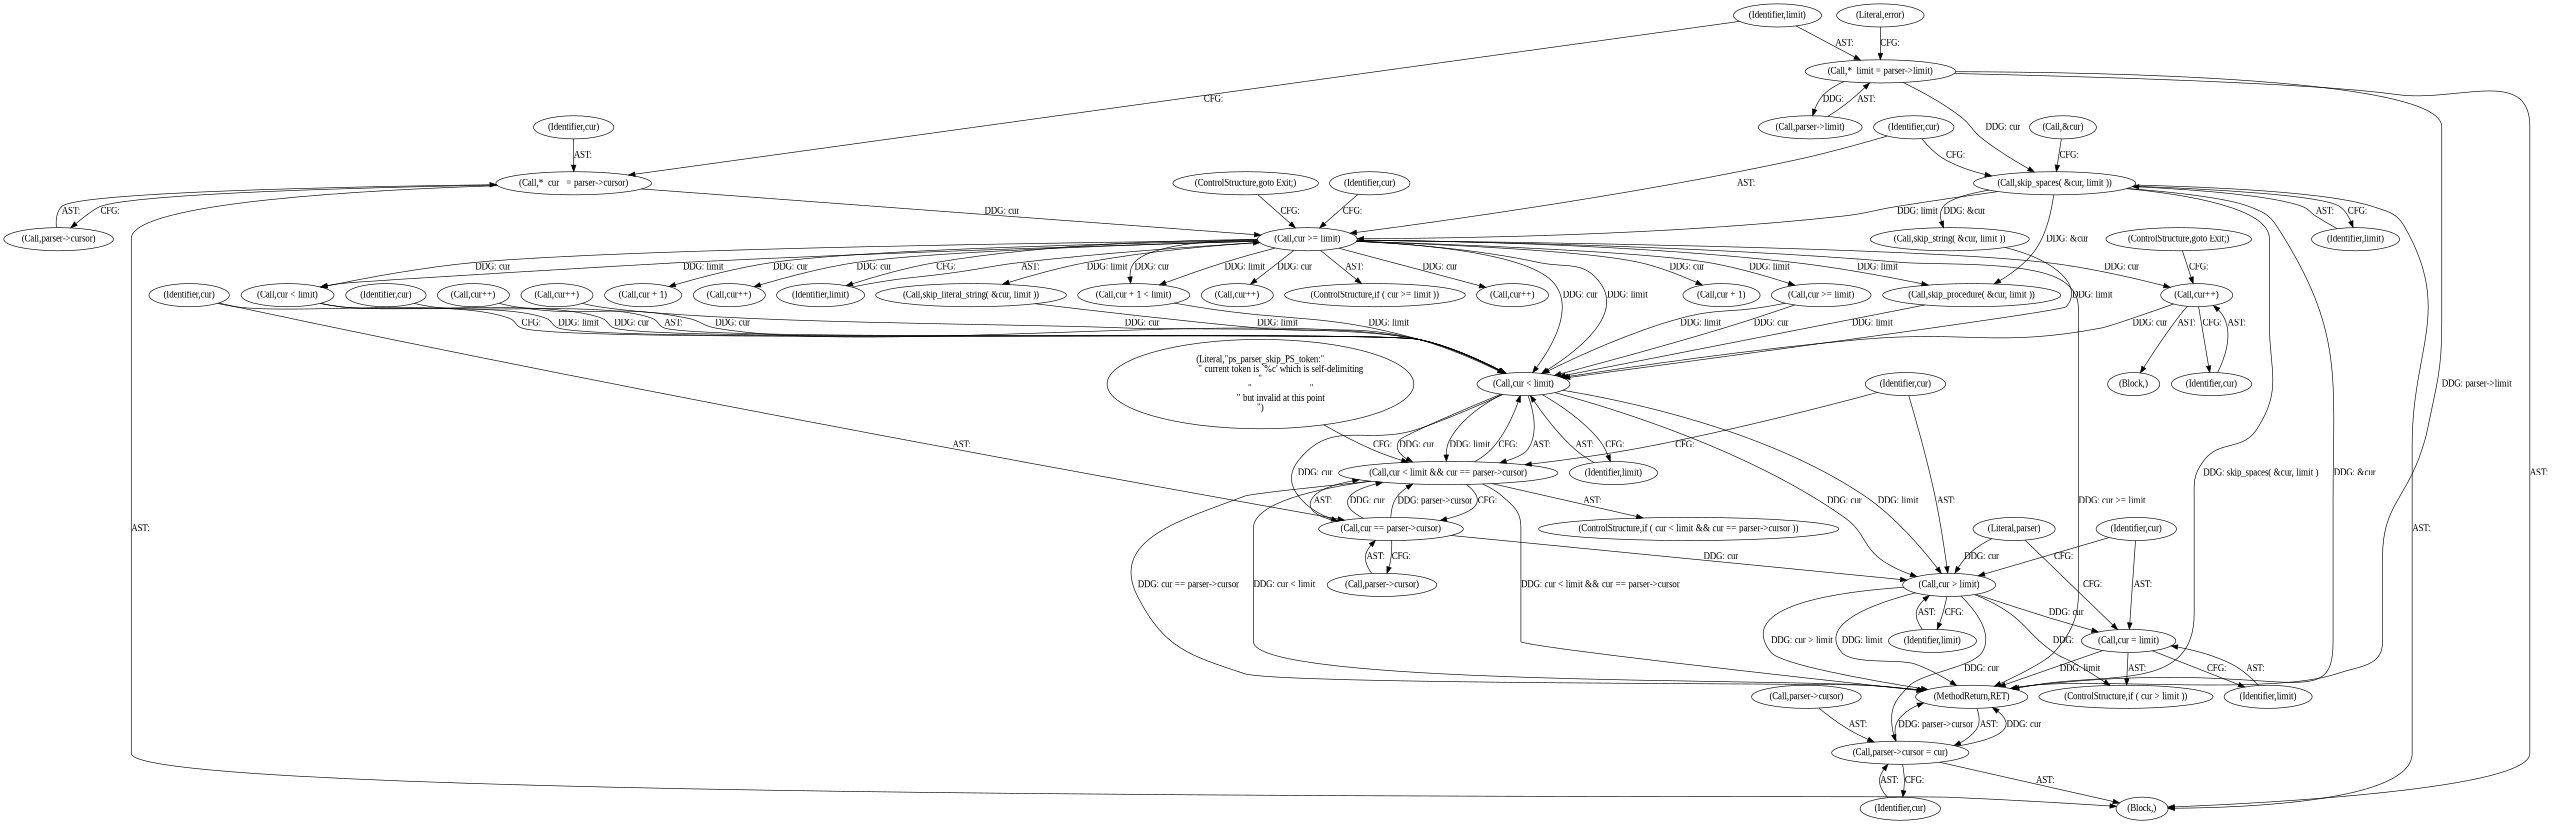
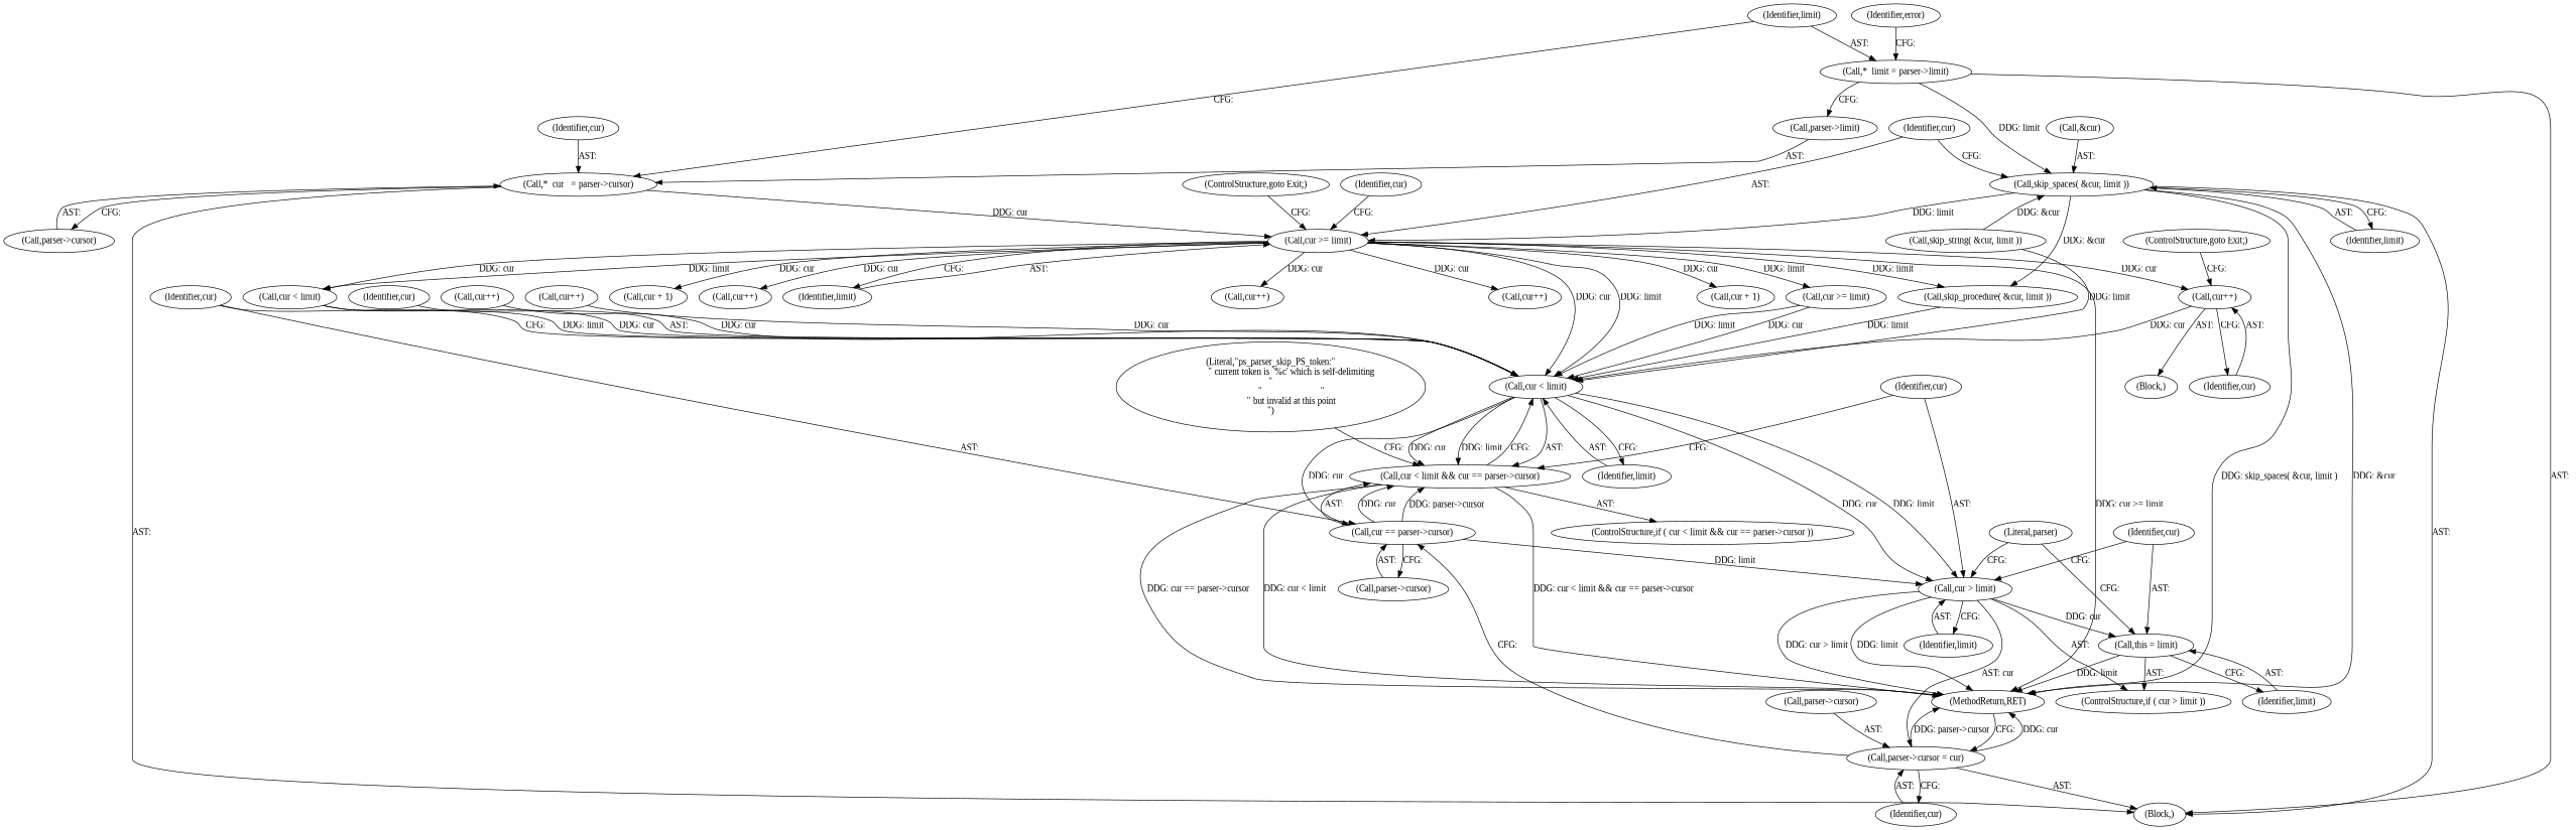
  digraph {
    fontname="Liberation Serif"
    node [fontname="Liberation Serif"]
    edge [fontname="Liberation Serif"]
    n1 [label="(Call,cur++)"]
    n2 [label="(Call,cur < limit)"]
    n3 [label="(Identifier,cur)"]
    n4 [label="(Block,)"]
    n5 [label="(Call,cur < limit && cur == parser->cursor)"]
    n6 [label="(Call,cur == parser->cursor)"]
    n7 [label="(Call,cur > limit)"]
    n8 [label="(Identifier,limit)"]
    n9 [label="(Call,cur >= limit)"]
    n10 [label="(Call,cur >= limit)"]
    n11 [label="(Call,cur + 1)"]
    n12 [label="(Call,cur + 1)"]
    n13 [label="(Call,cur < limit)"]
-   n14 [label="(Call,skip_literal_string( &cur, limit ))"]
    n15 [label="(Call,cur++)"]
    n16 [label="(Identifier,limit)"]
    n17 [label="(MethodReturn,RET)"]
    n18 [label="(Call,skip_procedure( &cur, limit ))"]
-   n19 [label="(Call,cur + 1 < limit)"]
    n20 [label="(Call,cur++)"]
-   n21 [label="(ControlStructure,if ( cur >= limit ))"]
    n22 [label="(Call,cur++)"]
    n23 [label="(Call,parser->cursor = cur)"]
    n24 [label="(Call,*  cur   = parser->cursor)"]
    n25 [label="(Block,)"]
    n26 [label="(Call,parser->cursor)"]
    n27 [label="(Call,skip_spaces( &cur, limit ))"]
    n28 [label="(Identifier,limit)"]
    n29 [label="(Call,skip_string( &cur, limit ))"]
    n30 [label="(Call,*  limit = parser->limit)"]
    n31 [label="(Call,parser->limit)"]
    n32 [label="(ControlStructure,if ( cur < limit && cur == parser->cursor ))"]
    n33 [label="(Call,parser->cursor)"]
-   n34 [label="(Call,cur = limit)"]
+   n34 [label="(Call,this = limit)"]
    n35 [label="(ControlStructure,if ( cur > limit ))"]
    n36 [label="(Identifier,limit)"]
    n37 [label="(Identifier,limit)"]
    n38 [label="(Identifier,cur)"]
    n39 [label="(Identifier,cur)"]
    n40 [label="(Identifier,cur)"]
    n41 [label="(Call,parser->cursor)"]
    n42 [label="(Identifier,cur)"]
    n43 [label="(Identifier,cur)"]
    n44 [label="(ControlStructure,goto Exit;)"]
    n45 [label="(Call,cur++)"]
    n46 [label="(Identifier,limit)"]
    n47 [label="(Literal,parser)"]
    n48 [label="(Literal,\"ps_parser_skip_PS_token:\"\n                 \" current token is `%c' which is self-delimiting\n\"\n                 \"                        \"\n                 \" but invalid at this point\n\")"]
    n49 [label="(Call,&cur)"]
-   n50 [label="(Literal,error)"]
+   n50 [label="(Identifier,error)"]
    n51 [label="(Call,cur++)"]
    n52 [label="(ControlStructure,goto Exit;)"]
    n53 [label="(Identifier,cur)"]
    n54 [label="(Identifier,cur)"]
    n55 [label="(Identifier,cur)"]
    n1 -> n2 [label="DDG: cur"]
    n1 -> n3 [label="CFG: "]
    n1 -> n4 [label="AST: "]
    n2 -> n5 [label="AST: "]
    n2 -> n5 [label="DDG: cur"]
    n2 -> n5 [label="DDG: limit"]
    n2 -> n6 [label="DDG: cur"]
    n2 -> n7 [label="DDG: cur"]
    n2 -> n7 [label="DDG: limit"]
    n2 -> n8 [label="CFG: "]
    n3 -> n1 [label="AST: "]
    n5 -> n2 [label="CFG: "]
-   n5 -> n6 [label="CFG: "]
+   n23 -> n6 [label="CFG: "]
    n5 -> n17 [label="DDG: cur == parser->cursor"]
    n5 -> n17 [label="DDG: cur < limit"]
    n5 -> n17 [label="DDG: cur < limit && cur == parser->cursor"]
    n5 -> n32 [label="AST: "]
    n6 -> n5 [label="AST: "]
    n6 -> n5 [label="DDG: cur"]
    n6 -> n5 [label="DDG: parser->cursor"]
-   n6 -> n7 [label="DDG: cur"]
+   n6 -> n7 [label="DDG: limit"]
    n6 -> n33 [label="CFG: "]
    n7 -> n17 [label="DDG: limit"]
    n7 -> n17 [label="DDG: cur > limit"]
-   n7 -> n23 [label="DDG: cur"]
+   n7 -> n23 [label="AST: cur"]
    n7 -> n34 [label="DDG: cur"]
-   n7 -> n35 [label="DDG: "]
+   n7 -> n35 [label="AST: "]
    n7 -> n36 [label="CFG: "]
    n8 -> n2 [label="AST: "]
    n9 -> n1 [label="DDG: cur"]
    n9 -> n2 [label="DDG: cur"]
    n9 -> n2 [label="DDG: limit"]
    n9 -> n10 [label="DDG: limit"]
    n9 -> n11 [label="DDG: cur"]
    n9 -> n12 [label="DDG: cur"]
    n9 -> n13 [label="DDG: cur"]
    n9 -> n13 [label="DDG: limit"]
-   n9 -> n14 [label="DDG: limit"]
    n9 -> n15 [label="DDG: cur"]
    n9 -> n16 [label="CFG: "]
    n9 -> n17 [label="DDG: cur >= limit"]
    n9 -> n18 [label="DDG: limit"]
-   n9 -> n19 [label="DDG: cur"]
-   n9 -> n19 [label="DDG: limit"]
    n9 -> n20 [label="DDG: cur"]
-   n9 -> n21 [label="AST: "]
    n9 -> n22 [label="DDG: cur"]
    n10 -> n2 [label="DDG: cur"]
    n10 -> n2 [label="DDG: limit"]
    n13 -> n2 [label="DDG: cur"]
    n13 -> n2 [label="DDG: limit"]
-   n14 -> n2 [label="DDG: limit"]
    n16 -> n9 [label="AST: "]
-   n17 -> n23 [label="AST: "]
+   n17 -> n23 [label="CFG: "]
    n18 -> n2 [label="DDG: limit"]
-   n19 -> n2 [label="DDG: limit"]
    n23 -> n17 [label="DDG: cur"]
    n23 -> n17 [label="DDG: parser->cursor"]
    n23 -> n25 [label="AST: "]
    n23 -> n38 [label="CFG: "]
    n24 -> n9 [label="DDG: cur"]
    n24 -> n25 [label="AST: "]
    n24 -> n26 [label="CFG: "]
    n26 -> n24 [label="AST: "]
    n27 -> n9 [label="DDG: limit"]
    n27 -> n17 [label="DDG: skip_spaces( &cur, limit )"]
    n27 -> n17 [label="DDG: &cur"]
    n27 -> n18 [label="DDG: &cur"]
    n27 -> n25 [label="AST: "]
    n27 -> n28 [label="CFG: "]
-   n27 -> n29 [label="DDG: &cur"]
+   n29 -> n27 [label="DDG: &cur"]
    n28 -> n27 [label="AST: "]
    n29 -> n2 [label="DDG: limit"]
-   n30 -> n17 [label="DDG: parser->limit"]
    n30 -> n25 [label="AST: "]
-   n30 -> n27 [label="DDG: cur"]
-   n30 -> n31 [label="DDG: "]
-   n31 -> n30 [label="AST: "]
+   n30 -> n27 [label="DDG: limit"]
+   n30 -> n31 [label="CFG: "]
+   n31 -> n24 [label="AST: "]
    n33 -> n6 [label="AST: "]
    n34 -> n17 [label="DDG: limit"]
    n34 -> n35 [label="AST: "]
    n34 -> n37 [label="CFG: "]
    n36 -> n7 [label="AST: "]
    n37 -> n34 [label="AST: "]
    n38 -> n23 [label="AST: "]
    n39 -> n2 [label="CFG: "]
    n39 -> n6 [label="AST: "]
    n40 -> n24 [label="AST: "]
    n41 -> n23 [label="AST: "]
    n42 -> n9 [label="CFG: "]
    n43 -> n2 [label="AST: "]
    n44 -> n1 [label="CFG: "]
    n45 -> n2 [label="DDG: cur"]
    n46 -> n24 [label="CFG: "]
    n46 -> n30 [label="AST: "]
-   n47 -> n7 [label="DDG: cur"]
+   n47 -> n7 [label="CFG: "]
    n47 -> n34 [label="CFG: "]
    n48 -> n5 [label="CFG: "]
-   n49 -> n27 [label="CFG: "]
+   n49 -> n27 [label="AST: "]
    n50 -> n30 [label="CFG: "]
    n51 -> n2 [label="DDG: cur"]
    n52 -> n9 [label="CFG: "]
    n53 -> n5 [label="CFG: "]
    n53 -> n7 [label="AST: "]
    n54 -> n7 [label="CFG: "]
    n54 -> n34 [label="AST: "]
    n55 -> n9 [label="AST: "]
    n55 -> n27 [label="CFG: "]
  }
